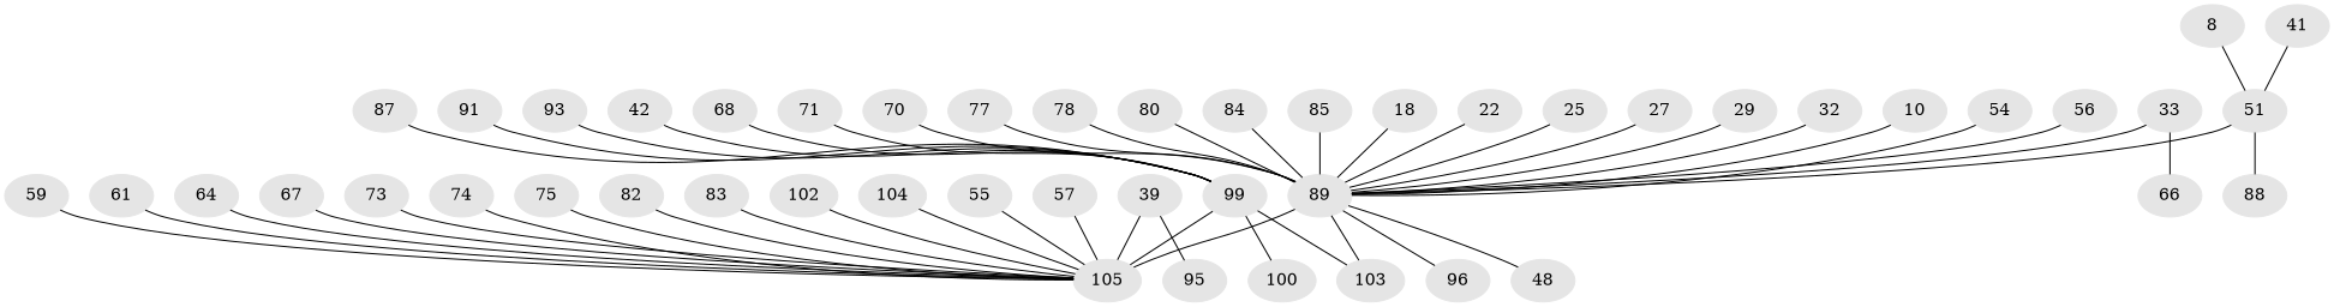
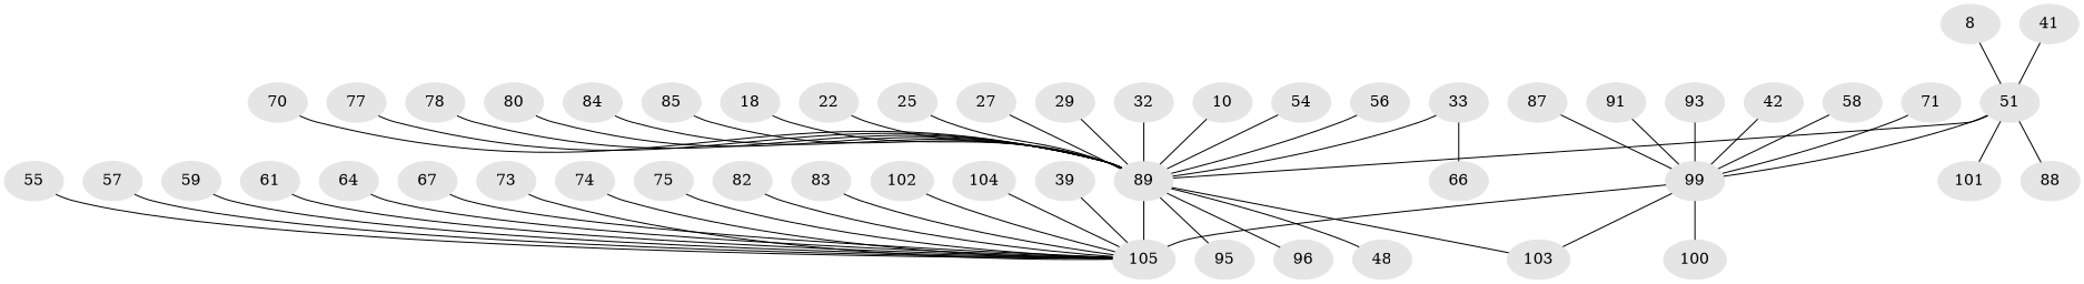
  graph {
    node [color=gray90 style=filled]
    51 [super="+3"]
    89 [super="+86+50+63"]
    99 [super="+62"]
    88
+   101
    8
    105 [super="+52+92+5+24+81+69"]
    95 [super="+53"]
    96
    n10 [label=48]
    103 [super="+97"]
    18
    22
    25
    27
    29
    32
    33
    66
    39
    n21 [label=10 super="+21"]
    41
    100
    42
    54
    55
    56 [super="+11"]
    57
-   58 [label=68]
+   58
    59 [super="+34"]
    61
    64
    67
    70
    71
    73 [super="+36+44"]
    74
    75 [super="+46"]
    77
    78
    80
    82 [super="+72"]
    83
    84
    85
    87
    91 [super="+68"]
    93
    102
    104
    51 -- 89 [weight=2]
+   51 -- 99 [weight=3]
    51 -- 88
+   51 -- 101
    89 -- 105 [weight=15]
-   39 -- 95
+   89 -- 95
    89 -- 96
    89 -- n10
    89 -- 103
    99 -- 105 [weight=4]
    99 -- 103
    99 -- 100
    8 -- 51
    18 -- 89
    22 -- 89
    25 -- 89
    27 -- 89
    29 -- 89
    32 -- 89
    33 -- 89 [weight=2]
    33 -- 66
    39 -- 105
    n21 -- 89
    41 -- 51
    42 -- 99
    54 -- 89
    55 -- 105
    56 -- 89
    57 -- 105
    58 -- 99
    59 -- 105
    61 -- 105
    64 -- 105
    67 -- 105
    70 -- 89
    71 -- 99 [weight=2]
    73 -- 105
    74 -- 105 [weight=2]
    75 -- 105
    77 -- 89
    78 -- 89
    80 -- 89
    82 -- 105
    83 -- 105
    84 -- 89 [weight=2]
    85 -- 89
    87 -- 99
    91 -- 99
    93 -- 99
    102 -- 105
    104 -- 105
  }
